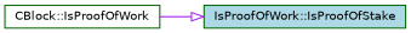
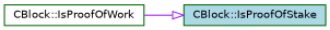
  digraph {
    rankdir=LR
    node [color=darkgreen fontname=Helvetica fontsize=10 shape=record style=filled]
    n1 [fillcolor=white fontcolor=black height=0.2 label="CBlock::IsProofOfWork" width=0.4]
-   n2 [fillcolor=lightblue height=0.2 label="IsProofOfWork::IsProofOfStake" width=0.4]
+   n2 [fillcolor=lightblue height=0.2 label="CBlock::IsProofOfStake" width=0.4]
    n1 -> n2 [color=purple fontname=Helvetica fontsize=10 labelfontname=Helvetica labelfontsize=10 style=solid arrowhead=onormal]
  }
